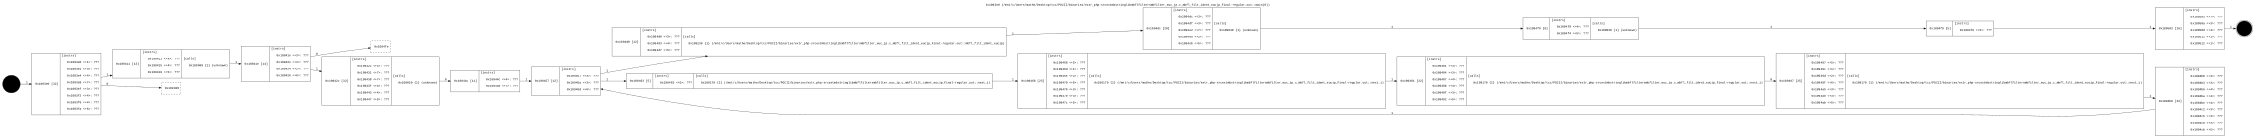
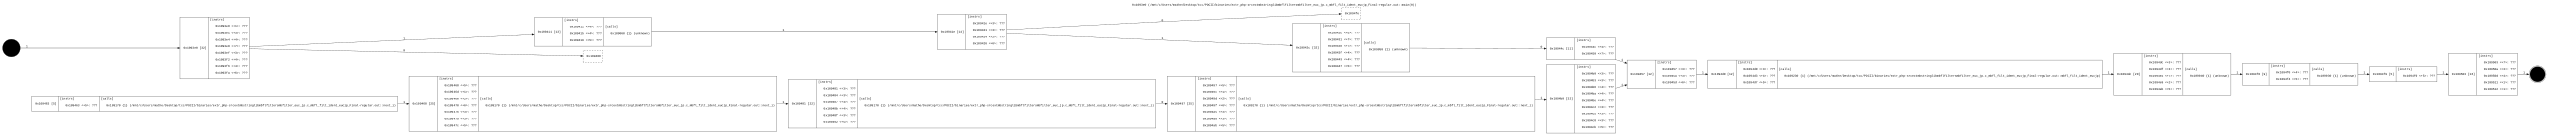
  digraph {
    fontname="Liberation Mono"
    label="0x1093e0 (/mnt/c/Users/mathe/Desktop/tcc/POCII/binaries/extr_php-srcextmbstringlibmbflfiltersmbfilter_euc_jp.c_mbfl_filt_ident_eucjp_Final-regular.out::main(0))"
    labelloc=t
    rankdir=LR
    node [fontname="Liberation Mono" shape=record]
    edge [fontname="Liberation Mono"]
    Entry [fillcolor=black height=0.3 shape=circle style=filled width=0.3]
    n2 [label="{\n     0x1093e0 [32]\l\n     | [instrs]\l\n     &nbsp;&nbsp;0x1093e0 \<+1\>: ???\l\n     &nbsp;&nbsp;0x1093e1 \<+3\>: ???\l\n     &nbsp;&nbsp;0x1093e4 \<+4\>: ???\l\n     &nbsp;&nbsp;0x1093e8 \<+7\>: ???\l\n     &nbsp;&nbsp;0x1093ef \<+3\>: ???\l\n     &nbsp;&nbsp;0x1093f2 \<+4\>: ???\l\n     &nbsp;&nbsp;0x1093f6 \<+4\>: ???\l\n     &nbsp;&nbsp;0x1093fa \<+6\>: ???\l\n  }"]
    n3 [label="{\n     0x109411 [13]\l\n     | [instrs]\l\n     &nbsp;&nbsp;0x109411 \<+4\>: ???\l\n     &nbsp;&nbsp;0x109415 \<+4\>: ???\l\n     &nbsp;&nbsp;0x109419 \<+5\>: ???\l\n     | [calls]\l\n     &nbsp;&nbsp;0x109060 \{1\} (unknown)\l\n  }"]
    n4 [label="{\n     0x109400\l\n  }" style=dashed]
    n5 [label="{\n     0x10941e [14]\l\n     | [instrs]\l\n     &nbsp;&nbsp;0x10941e \<+3\>: ???\l\n     &nbsp;&nbsp;0x109421 \<+3\>: ???\l\n     &nbsp;&nbsp;0x109424 \<+2\>: ???\l\n     &nbsp;&nbsp;0x109426 \<+6\>: ???\l\n  }"]
    n6 [label="{\n     0x1094fe\l\n  }" style=dashed]
    n7 [label="{\n     0x10942c [32]\l\n     | [instrs]\l\n     &nbsp;&nbsp;0x10942c \<+5\>: ???\l\n     &nbsp;&nbsp;0x109431 \<+7\>: ???\l\n     &nbsp;&nbsp;0x109438 \<+7\>: ???\l\n     &nbsp;&nbsp;0x10943f \<+4\>: ???\l\n     &nbsp;&nbsp;0x109443 \<+4\>: ???\l\n     &nbsp;&nbsp;0x109447 \<+5\>: ???\l\n     | [calls]\l\n     &nbsp;&nbsp;0x109050 \{1\} (unknown)\l\n  }"]
    n8 [label="{\n     0x10944c [11]\l\n     | [instrs]\l\n     &nbsp;&nbsp;0x10944c \<+4\>: ???\l\n     &nbsp;&nbsp;0x109450 \<+7\>: ???\l\n  }"]
    n9 [label="{\n     0x109457 [12]\l\n     | [instrs]\l\n     &nbsp;&nbsp;0x109457 \<+3\>: ???\l\n     &nbsp;&nbsp;0x10945a \<+3\>: ???\l\n     &nbsp;&nbsp;0x10945d \<+6\>: ???\l\n  }"]
    Exit [fillcolor=black height=0.3 peripheries=2 shape=circle style=filled width=0.3]
    n11 [label="{\n     0x1094d0 [12]\l\n     | [instrs]\l\n     &nbsp;&nbsp;0x1094d0 \<+3\>: ???\l\n     &nbsp;&nbsp;0x1094d3 \<+4\>: ???\l\n     &nbsp;&nbsp;0x1094d7 \<+5\>: ???\l\n     | [calls]\l\n     &nbsp;&nbsp;0x109230 \{1\} (/mnt/c/Users/mathe/Desktop/tcc/POCII/binaries/extr_php-srcextmbstringlibmbflfiltersmbfilter_euc_jp.c_mbfl_filt_ident_eucjp_Final-regular.out::mbfl_filt_ident_eucjp)\l\n  }"]
    n12 [label="{\n     0x109463 [5]\l\n     | [instrs]\l\n     &nbsp;&nbsp;0x109463 \<+5\>: ???\l\n     | [calls]\l\n     &nbsp;&nbsp;0x109170 \{1\} (/mnt/c/Users/mathe/Desktop/tcc/POCII/binaries/extr_php-srcextmbstringlibmbflfiltersmbfilter_euc_jp.c_mbfl_filt_ident_eucjp_Final-regular.out::next_i)\l\n  }"]
    n13 [label="{\n     0x1094dc [20]\l\n     | [instrs]\l\n     &nbsp;&nbsp;0x1094dc \<+3\>: ???\l\n     &nbsp;&nbsp;0x1094df \<+3\>: ???\l\n     &nbsp;&nbsp;0x1094e2 \<+7\>: ???\l\n     &nbsp;&nbsp;0x1094e9 \<+2\>: ???\l\n     &nbsp;&nbsp;0x1094eb \<+5\>: ???\l\n     | [calls]\l\n     &nbsp;&nbsp;0x109040 \{1\} (unknown)\l\n  }"]
    n14 [label="{\n     0x109468 [25]\l\n     | [instrs]\l\n     &nbsp;&nbsp;0x109468 \<+5\>: ???\l\n     &nbsp;&nbsp;0x10946d \<+1\>: ???\l\n     &nbsp;&nbsp;0x10946e \<+2\>: ???\l\n     &nbsp;&nbsp;0x109470 \<+6\>: ???\l\n     &nbsp;&nbsp;0x109476 \<+3\>: ???\l\n     &nbsp;&nbsp;0x109479 \<+3\>: ???\l\n     &nbsp;&nbsp;0x10947c \<+5\>: ???\l\n     | [calls]\l\n     &nbsp;&nbsp;0x109170 \{1\} (/mnt/c/Users/mathe/Desktop/tcc/POCII/binaries/extr_php-srcextmbstringlibmbflfiltersmbfilter_euc_jp.c_mbfl_filt_ident_eucjp_Final-regular.out::next_i)\l\n  }"]
    n15 [label="{\n     0x1094f0 [9]\l\n     | [instrs]\l\n     &nbsp;&nbsp;0x1094f0 \<+4\>: ???\l\n     &nbsp;&nbsp;0x1094f4 \<+5\>: ???\l\n     | [calls]\l\n     &nbsp;&nbsp;0x109030 \{1\} (unknown)\l\n  }"]
    n16 [label="{\n     0x109481 [22]\l\n     | [instrs]\l\n     &nbsp;&nbsp;0x109481 \<+3\>: ???\l\n     &nbsp;&nbsp;0x109484 \<+3\>: ???\l\n     &nbsp;&nbsp;0x109487 \<+4\>: ???\l\n     &nbsp;&nbsp;0x10948b \<+4\>: ???\l\n     &nbsp;&nbsp;0x10948f \<+3\>: ???\l\n     &nbsp;&nbsp;0x109492 \<+5\>: ???\l\n     | [calls]\l\n     &nbsp;&nbsp;0x109170 \{1\} (/mnt/c/Users/mathe/Desktop/tcc/POCII/binaries/extr_php-srcextmbstringlibmbflfiltersmbfilter_euc_jp.c_mbfl_filt_ident_eucjp_Final-regular.out::next_i)\l\n  }"]
    n17 [label="{\n     0x109497 [25]\l\n     | [instrs]\l\n     &nbsp;&nbsp;0x109497 \<+5\>: ???\l\n     &nbsp;&nbsp;0x10949c \<+1\>: ???\l\n     &nbsp;&nbsp;0x10949d \<+2\>: ???\l\n     &nbsp;&nbsp;0x10949f \<+6\>: ???\l\n     &nbsp;&nbsp;0x1094a5 \<+3\>: ???\l\n     &nbsp;&nbsp;0x1094a8 \<+3\>: ???\l\n     &nbsp;&nbsp;0x1094ab \<+5\>: ???\l\n     | [calls]\l\n     &nbsp;&nbsp;0x109170 \{1\} (/mnt/c/Users/mathe/Desktop/tcc/POCII/binaries/extr_php-srcextmbstringlibmbflfiltersmbfilter_euc_jp.c_mbfl_filt_ident_eucjp_Final-regular.out::next_i)\l\n  }"]
    n18 [label="{\n     0x1094b0 [32]\l\n     | [instrs]\l\n     &nbsp;&nbsp;0x1094b0 \<+3\>: ???\l\n     &nbsp;&nbsp;0x1094b3 \<+3\>: ???\l\n     &nbsp;&nbsp;0x1094b6 \<+4\>: ???\l\n     &nbsp;&nbsp;0x1094ba \<+4\>: ???\l\n     &nbsp;&nbsp;0x1094be \<+4\>: ???\l\n     &nbsp;&nbsp;0x1094c2 \<+3\>: ???\l\n     &nbsp;&nbsp;0x1094c5 \<+3\>: ???\l\n     &nbsp;&nbsp;0x1094c8 \<+3\>: ???\l\n     &nbsp;&nbsp;0x1094cb \<+5\>: ???\l\n  }"]
    n19 [label="{\n     0x1094f9 [5]\l\n     | [instrs]\l\n     &nbsp;&nbsp;0x1094f9 \<+5\>: ???\l\n  }"]
    n20 [label="{\n     0x109503 [16]\l\n     | [instrs]\l\n     &nbsp;&nbsp;0x109503 \<+7\>: ???\l\n     &nbsp;&nbsp;0x10950a \<+3\>: ???\l\n     &nbsp;&nbsp;0x10950d \<+4\>: ???\l\n     &nbsp;&nbsp;0x109511 \<+1\>: ???\l\n     &nbsp;&nbsp;0x109512 \<+1\>: ???\l\n  }"]
    Entry -> n2 [label=" 1"]
    n2 -> n3 [label=" 1"]
    n2 -> n4 [label=" 0"]
    n3 -> n5 [label=" 1"]
    n5 -> n6 [label=" 0"]
    n5 -> n7 [label=" 1"]
    n7 -> n8 [label=" 0"]
    n8 -> n9 [label=" 1"]
    n9 -> n11 [label=" 1"]
-   n9 -> n12 [label=" 1"]
    n11 -> n13 [label=" 1"]
    n12 -> n14 [label=" 1"]
    n13 -> n15 [label=" 1"]
    n14 -> n16 [label=" 1"]
    n15 -> n19 [label=" 1"]
    n16 -> n17 [label=" 0"]
    n17 -> n18 [label=" 1"]
    n18 -> n9 [label=" 1"]
    n19 -> n20 [label=" 1"]
    n20 -> Exit [label=" 1"]
  }
